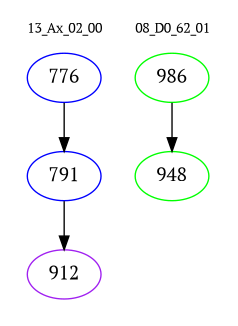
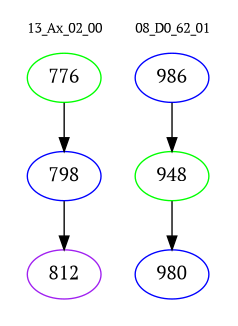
  digraph {
    fontname="PT Serif"
    node [color=green fontname="PT Serif"]
    edge [color=black fontname="PT Serif"]
-   n1 [color=blue label=776]
-   n2 [color=blue label=791]
-   n3 [color=purple label=912]
-   n4 [label=986]
+   n1 [label=776]
+   n2 [color=blue label=798]
+   n3 [color=purple label=812]
+   n4 [color=blue label=986]
    n5 [label=948]
+   n6 [color=blue label=980]
    subgraph cluster_1 {
      color=white
      fontsize=10
      label="13_Ax_02_00"
      n1
      n2
      n3
    }
    subgraph cluster_2 {
      color=white
      fontsize=10
      label="08_D0_62_01"
      n4
      n5
+     n6
    }
    n1 -> n2
    n2 -> n3
    n4 -> n5
+   n5 -> n6
  }
